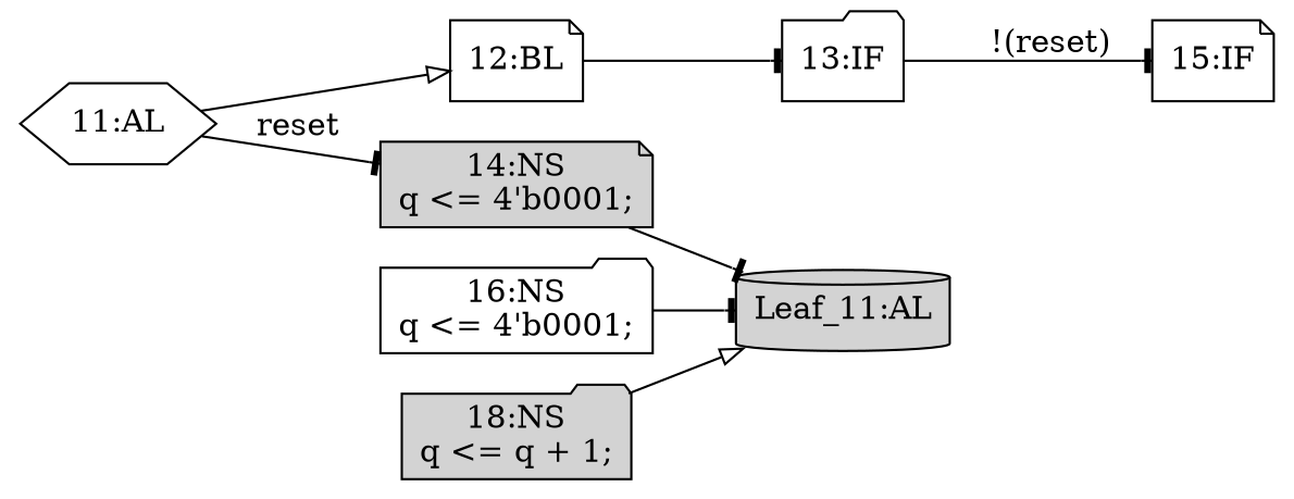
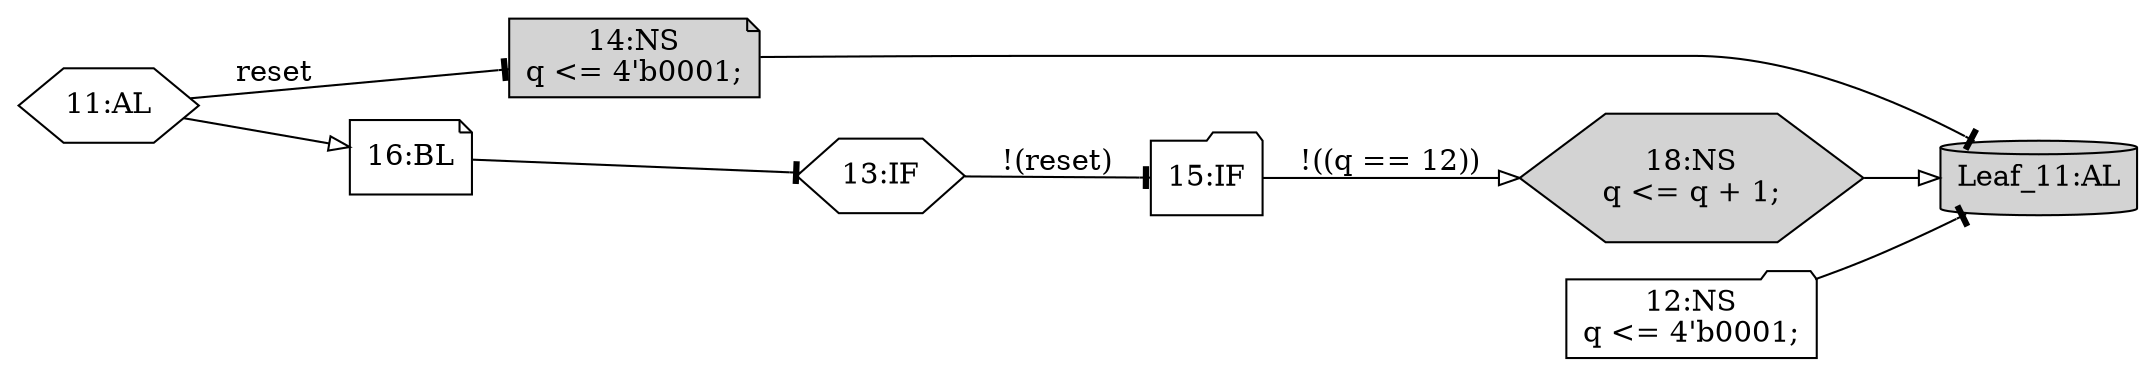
  strict digraph {
    rankdir=LR
    node [fillcolor=white shape=note statements="[]" style=filled typ=NonblockingSubstitution]
    edge [arrowhead=tee cond="[]" lineno=None]
-   n1 [ast="<pyverilog.vparser.ast.IfStatement object at 0x7fc881ab17d0>" label="13:IF" shape=folder typ=IfStatement]
-   n2 [ast="<pyverilog.vparser.ast.IfStatement object at 0x7fc881ab1850>" label="15:IF" typ=IfStatement]
-   n3 [ast="<pyverilog.vparser.ast.NonblockingSubstitution object at 0x7fc881ab14d0>" fillcolor=lightgrey label="18:NS\nq <= q + 1;" shape=folder statements="[<pyverilog.vparser.ast.NonblockingSubstitution object at 0x7fc881ab14d0>]"]
+   n1 [ast="<pyverilog.vparser.ast.IfStatement object at 0x7fc881ab17d0>" label="13:IF" shape=hexagon typ=IfStatement]
+   n2 [ast="<pyverilog.vparser.ast.IfStatement object at 0x7fc881ab1850>" label="15:IF" shape=folder typ=IfStatement]
+   n3 [ast="<pyverilog.vparser.ast.NonblockingSubstitution object at 0x7fc881ab14d0>" fillcolor=lightgrey label="18:NS\nq <= q + 1;" shape=hexagon statements="[<pyverilog.vparser.ast.NonblockingSubstitution object at 0x7fc881ab14d0>]"]
    n4 [ast="<pyverilog.vparser.ast.NonblockingSubstitution object at 0x7fc881ab1990>" fillcolor=lightgrey label="14:NS\nq <= 4'b0001;" statements="[<pyverilog.vparser.ast.NonblockingSubstitution object at 0x7fc881ab1990>]"]
    n5 [def_var="['q']" fillcolor=lightgrey label="Leaf_11:AL" shape=cylinder statements="" typ=""]
-   n6 [ast="<pyverilog.vparser.ast.NonblockingSubstitution object at 0x7fc881ab1250>" label="16:NS\nq <= 4'b0001;" shape=folder statements="[<pyverilog.vparser.ast.NonblockingSubstitution object at 0x7fc881ab1250>]"]
-   n7 [ast="<pyverilog.vparser.ast.Block object at 0x7fc881ab1790>" label="12:BL" typ=Block]
+   n6 [ast="<pyverilog.vparser.ast.NonblockingSubstitution object at 0x7fc881ab1250>" label="12:NS\nq <= 4'b0001;" shape=folder statements="[<pyverilog.vparser.ast.NonblockingSubstitution object at 0x7fc881ab1250>]"]
+   n7 [ast="<pyverilog.vparser.ast.Block object at 0x7fc881ab1790>" label="16:BL" typ=Block]
    n8 [ast="<pyverilog.vparser.ast.Always object at 0x7fc881ab1690>" clk_sens=True label="11:AL" sens="['clk']" shape=hexagon typ=Always use_var="['reset', 'q']"]
    n1 -> n2 [cond="['reset']" label="!(reset)" lineno=13]
+   n2 -> n3 [arrowhead=onormal cond="['q']" label="!((q == 12))" lineno=15]
    n3 -> n5 [arrowhead=onormal]
    n4 -> n5
    n6 -> n5
    n7 -> n1
    n8 -> n4 [cond="['reset']" label=reset lineno=13]
    n8 -> n7 [arrowhead=onormal]
  }
